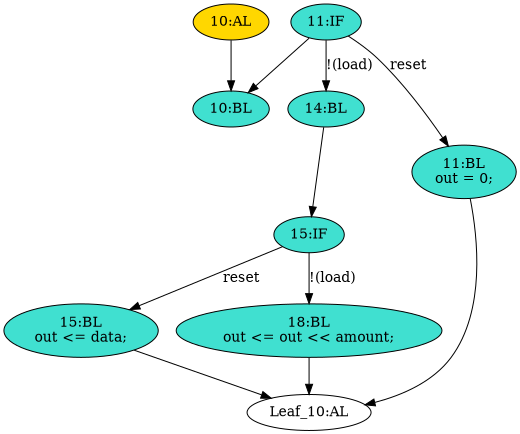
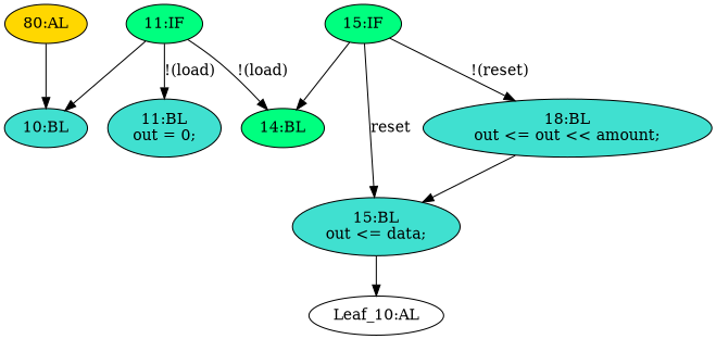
  strict digraph {
    node [fillcolor=turquoise statements="[]" style=filled typ=Block]
    edge [cond="[]" lineno=None]
-   n1 [ast="<pyverilog.vparser.ast.Always object at 0x7fda91963610>" clk_sens=True fillcolor=gold label="10:AL" sens="['clk', 'reset']" typ=Always use_var="['load', 'reset', 'amount', 'data', 'out']"]
+   n1 [ast="<pyverilog.vparser.ast.Always object at 0x7fda91963610>" clk_sens=True fillcolor=gold label="80:AL" sens="['clk', 'reset']" typ=Always use_var="['load', 'reset', 'amount', 'data', 'out']"]
    n2 [ast="<pyverilog.vparser.ast.Block object at 0x7fda91963210>" label="10:BL"]
-   n3 [ast="<pyverilog.vparser.ast.IfStatement object at 0x7fda9190ecd0>" label="11:IF" typ=IfStatement]
-   n4 [ast="<pyverilog.vparser.ast.Block object at 0x7fda91971150>" label="14:BL"]
+   n3 [ast="<pyverilog.vparser.ast.IfStatement object at 0x7fda9190ecd0>" fillcolor=springgreen label="11:IF" typ=IfStatement]
+   n4 [ast="<pyverilog.vparser.ast.Block object at 0x7fda91971150>" fillcolor=springgreen label="14:BL"]
    n5 [ast="<pyverilog.vparser.ast.Block object at 0x7fda91963e10>" label="11:BL\nout = 0;" statements="[<pyverilog.vparser.ast.BlockingSubstitution object at 0x7fda9190ebd0>]"]
-   n6 [ast="<pyverilog.vparser.ast.IfStatement object at 0x7fda9197d4d0>" label="15:IF" typ=IfStatement]
+   n6 [ast="<pyverilog.vparser.ast.IfStatement object at 0x7fda9197d4d0>" fillcolor=springgreen label="15:IF" typ=IfStatement]
    n7 [ast="<pyverilog.vparser.ast.Block object at 0x7fda91971250>" label="15:BL\nout <= data;" statements="[<pyverilog.vparser.ast.NonblockingSubstitution object at 0x7fda9197dc50>]"]
    n8 [ast="<pyverilog.vparser.ast.Block object at 0x7fda91966150>" label="18:BL\nout <= out << amount;" statements="[<pyverilog.vparser.ast.NonblockingSubstitution object at 0x7fda91966450>]"]
    n9 [def_var="['out']" label="Leaf_10:AL" fillcolor="" statements="" style="" typ=""]
    n1 -> n2
    n3 -> n2
    n3 -> n4 [cond="['reset']" label="!(load)" lineno=11]
-   n3 -> n5 [cond="['reset']" label=reset lineno=11]
-   n4 -> n6
-   n5 -> n9
+   n3 -> n5 [cond="['reset']" label="!(load)" lineno=11]
+   n6 -> n4
    n6 -> n7 [cond="['load']" label=reset lineno=15]
-   n6 -> n8 [cond="['load']" label="!(load)" lineno=15]
+   n6 -> n8 [cond="['load']" label="!(reset)" lineno=15]
    n7 -> n9
-   n8 -> n9
+   n8 -> n7
  }
